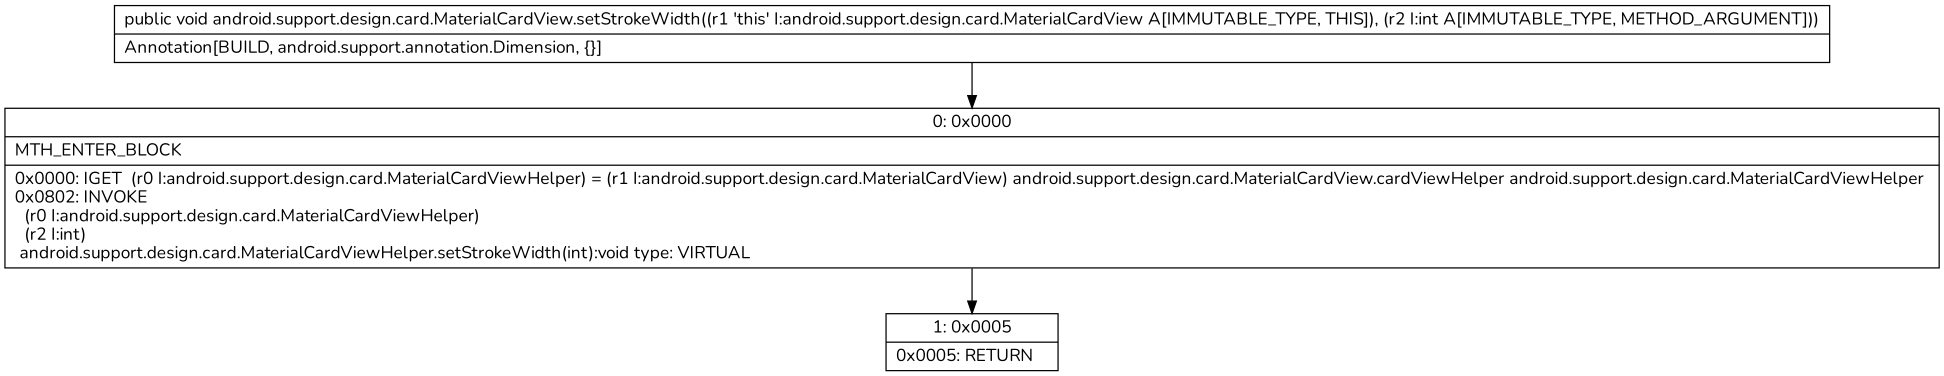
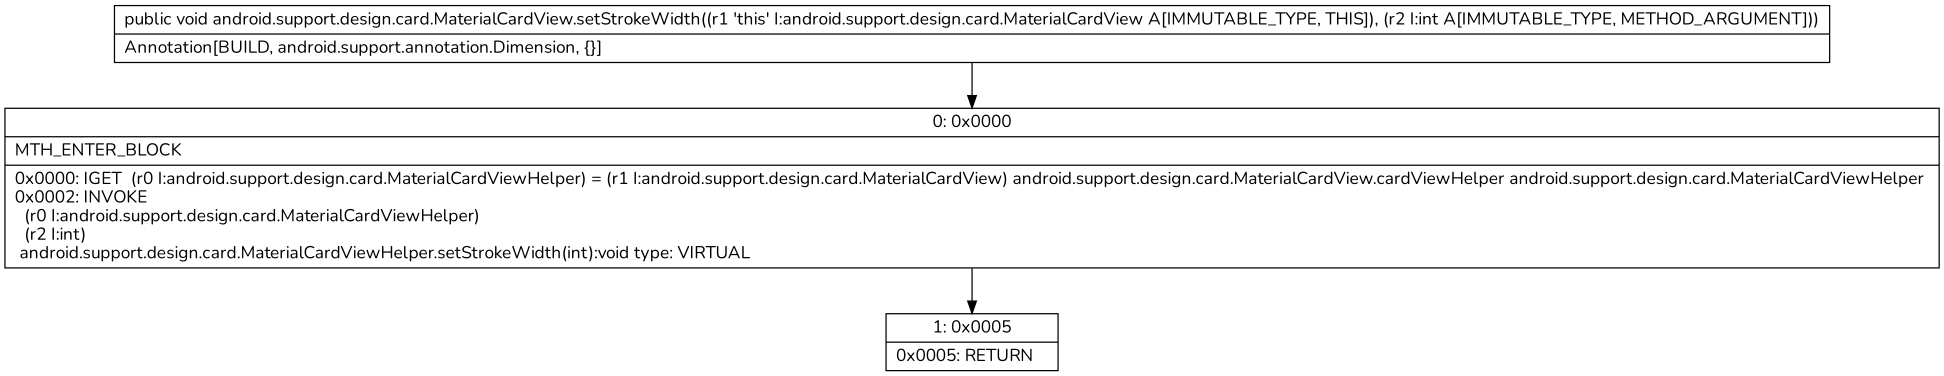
  digraph {
    fontname=Nunito
    node [shape=record fontname=Nunito]
    edge [fontname=Nunito]
-   n1 [label="{0\:\ 0x0000|MTH_ENTER_BLOCK\l|0x0000: IGET  (r0 I:android.support.design.card.MaterialCardViewHelper) = (r1 I:android.support.design.card.MaterialCardView) android.support.design.card.MaterialCardView.cardViewHelper android.support.design.card.MaterialCardViewHelper \l0x0802: INVOKE  \l  (r0 I:android.support.design.card.MaterialCardViewHelper)\l  (r2 I:int)\l android.support.design.card.MaterialCardViewHelper.setStrokeWidth(int):void type: VIRTUAL \l}"]
+   n1 [label="{0\:\ 0x0000|MTH_ENTER_BLOCK\l|0x0000: IGET  (r0 I:android.support.design.card.MaterialCardViewHelper) = (r1 I:android.support.design.card.MaterialCardView) android.support.design.card.MaterialCardView.cardViewHelper android.support.design.card.MaterialCardViewHelper \l0x0002: INVOKE  \l  (r0 I:android.support.design.card.MaterialCardViewHelper)\l  (r2 I:int)\l android.support.design.card.MaterialCardViewHelper.setStrokeWidth(int):void type: VIRTUAL \l}"]
    n2 [label="{1\:\ 0x0005|0x0005: RETURN   \l}"]
    n3 [label="{public void android.support.design.card.MaterialCardView.setStrokeWidth((r1 'this' I:android.support.design.card.MaterialCardView A[IMMUTABLE_TYPE, THIS]), (r2 I:int A[IMMUTABLE_TYPE, METHOD_ARGUMENT]))  | Annotation[BUILD, android.support.annotation.Dimension, \{\}]\l}"]
    n1 -> n2
    n3 -> n1
  }
